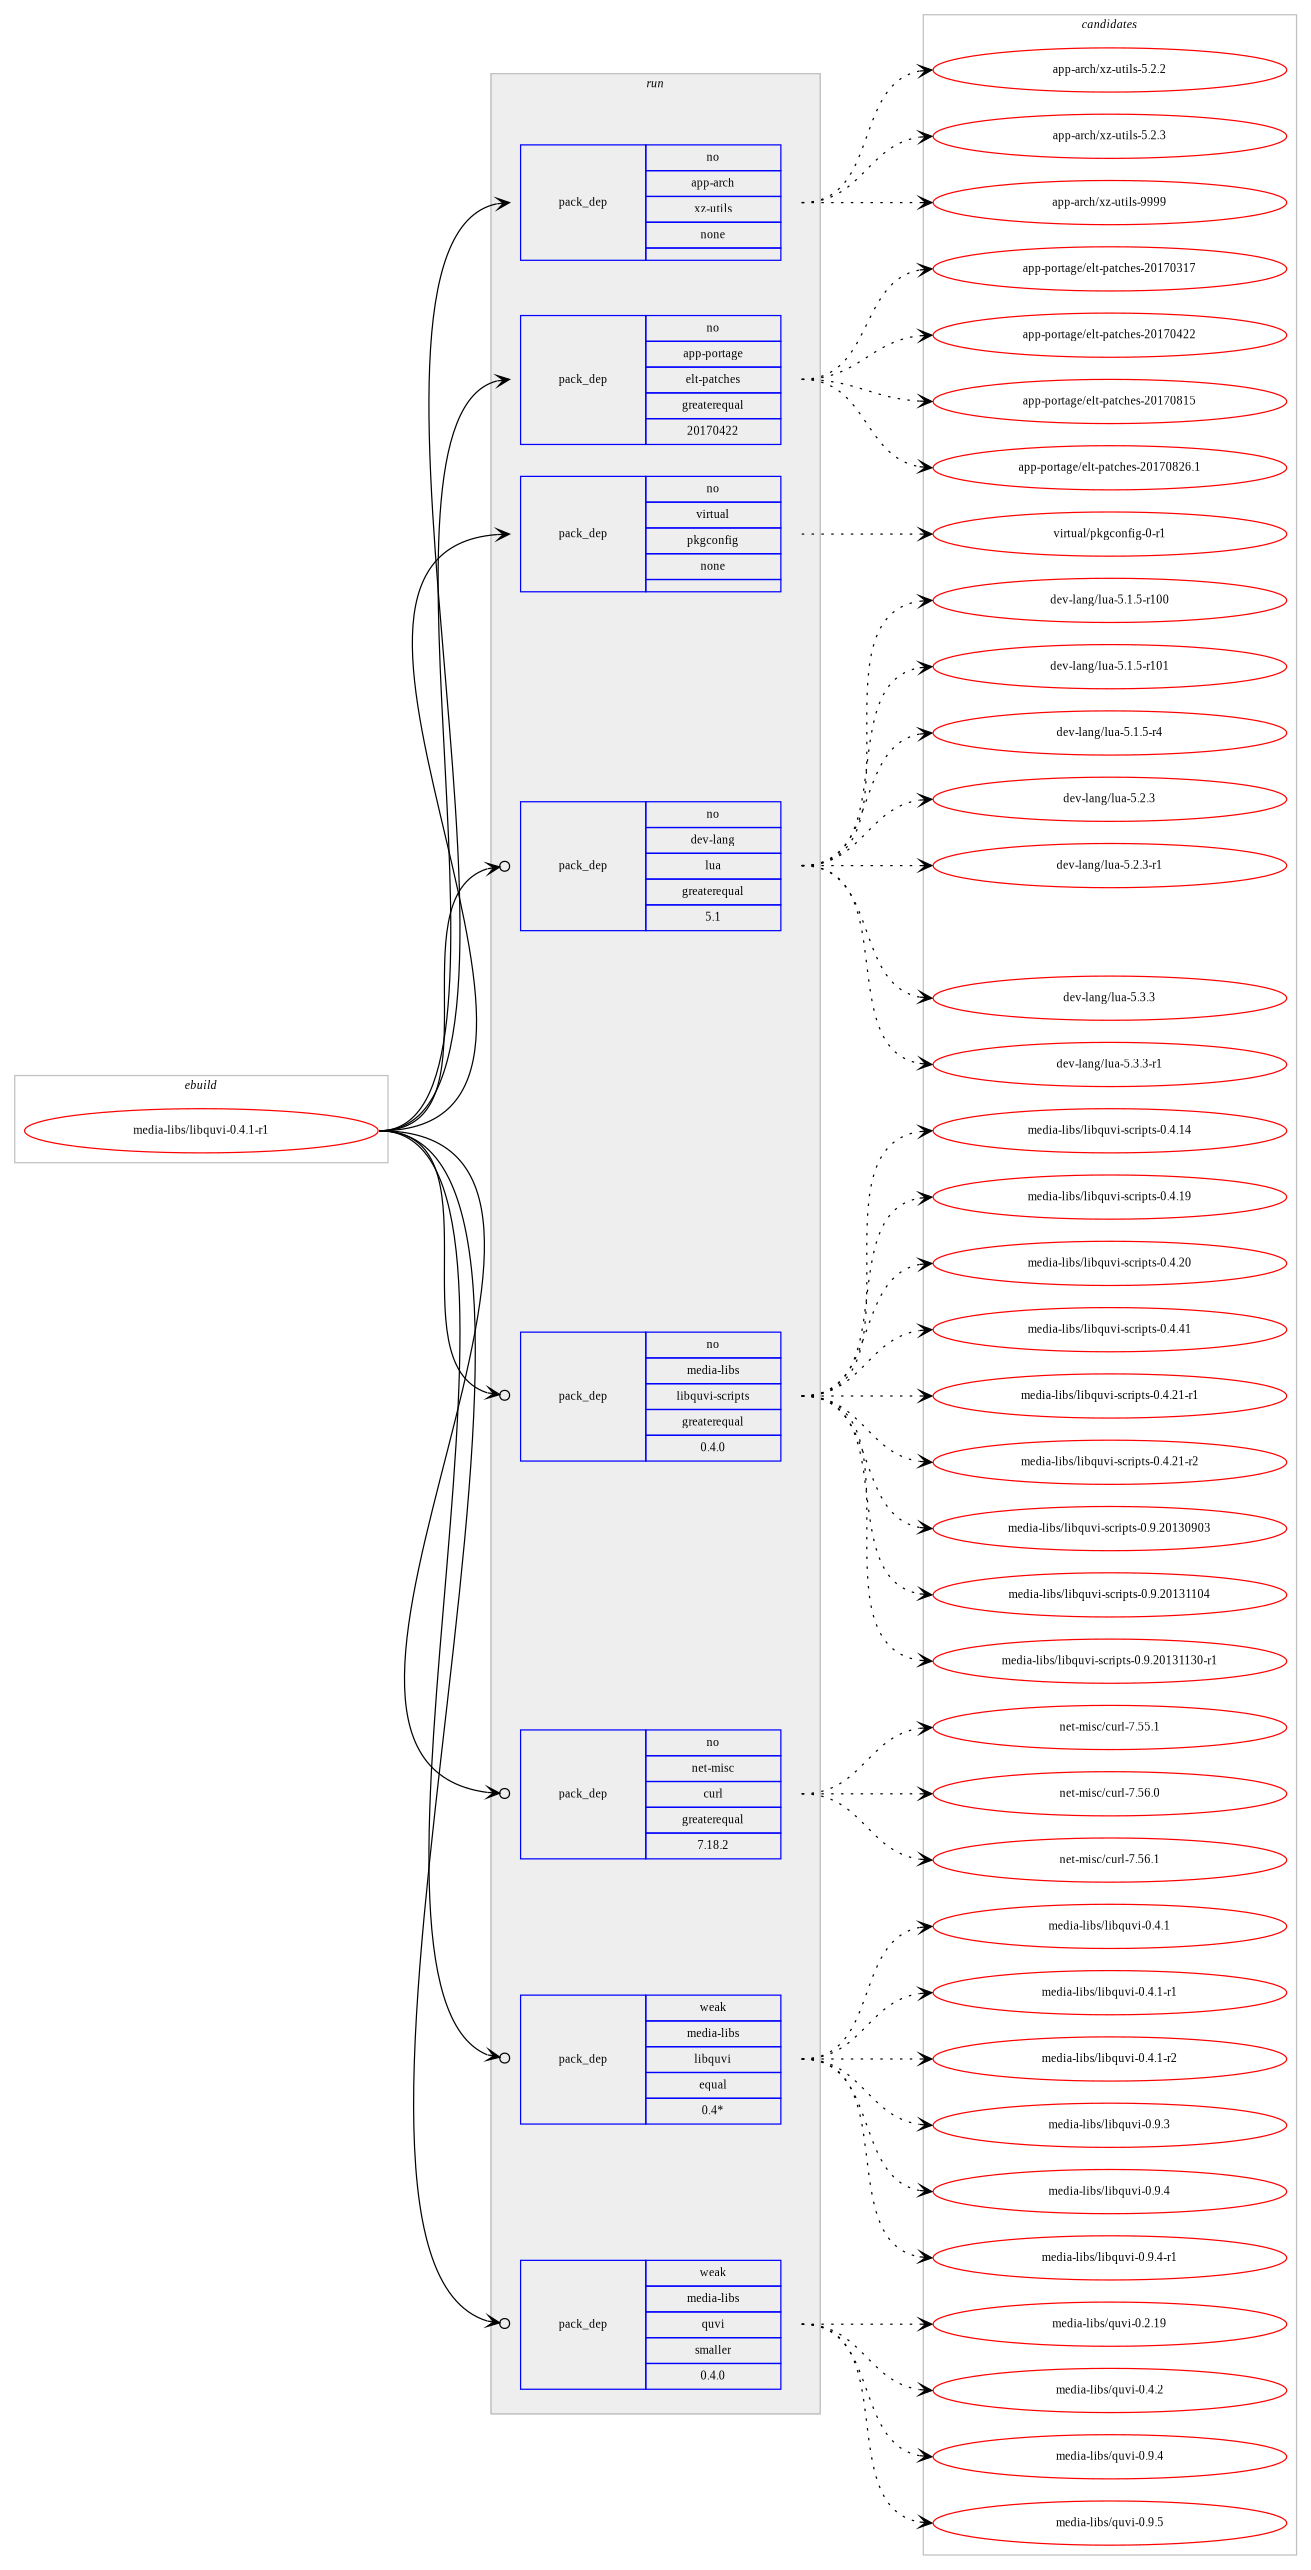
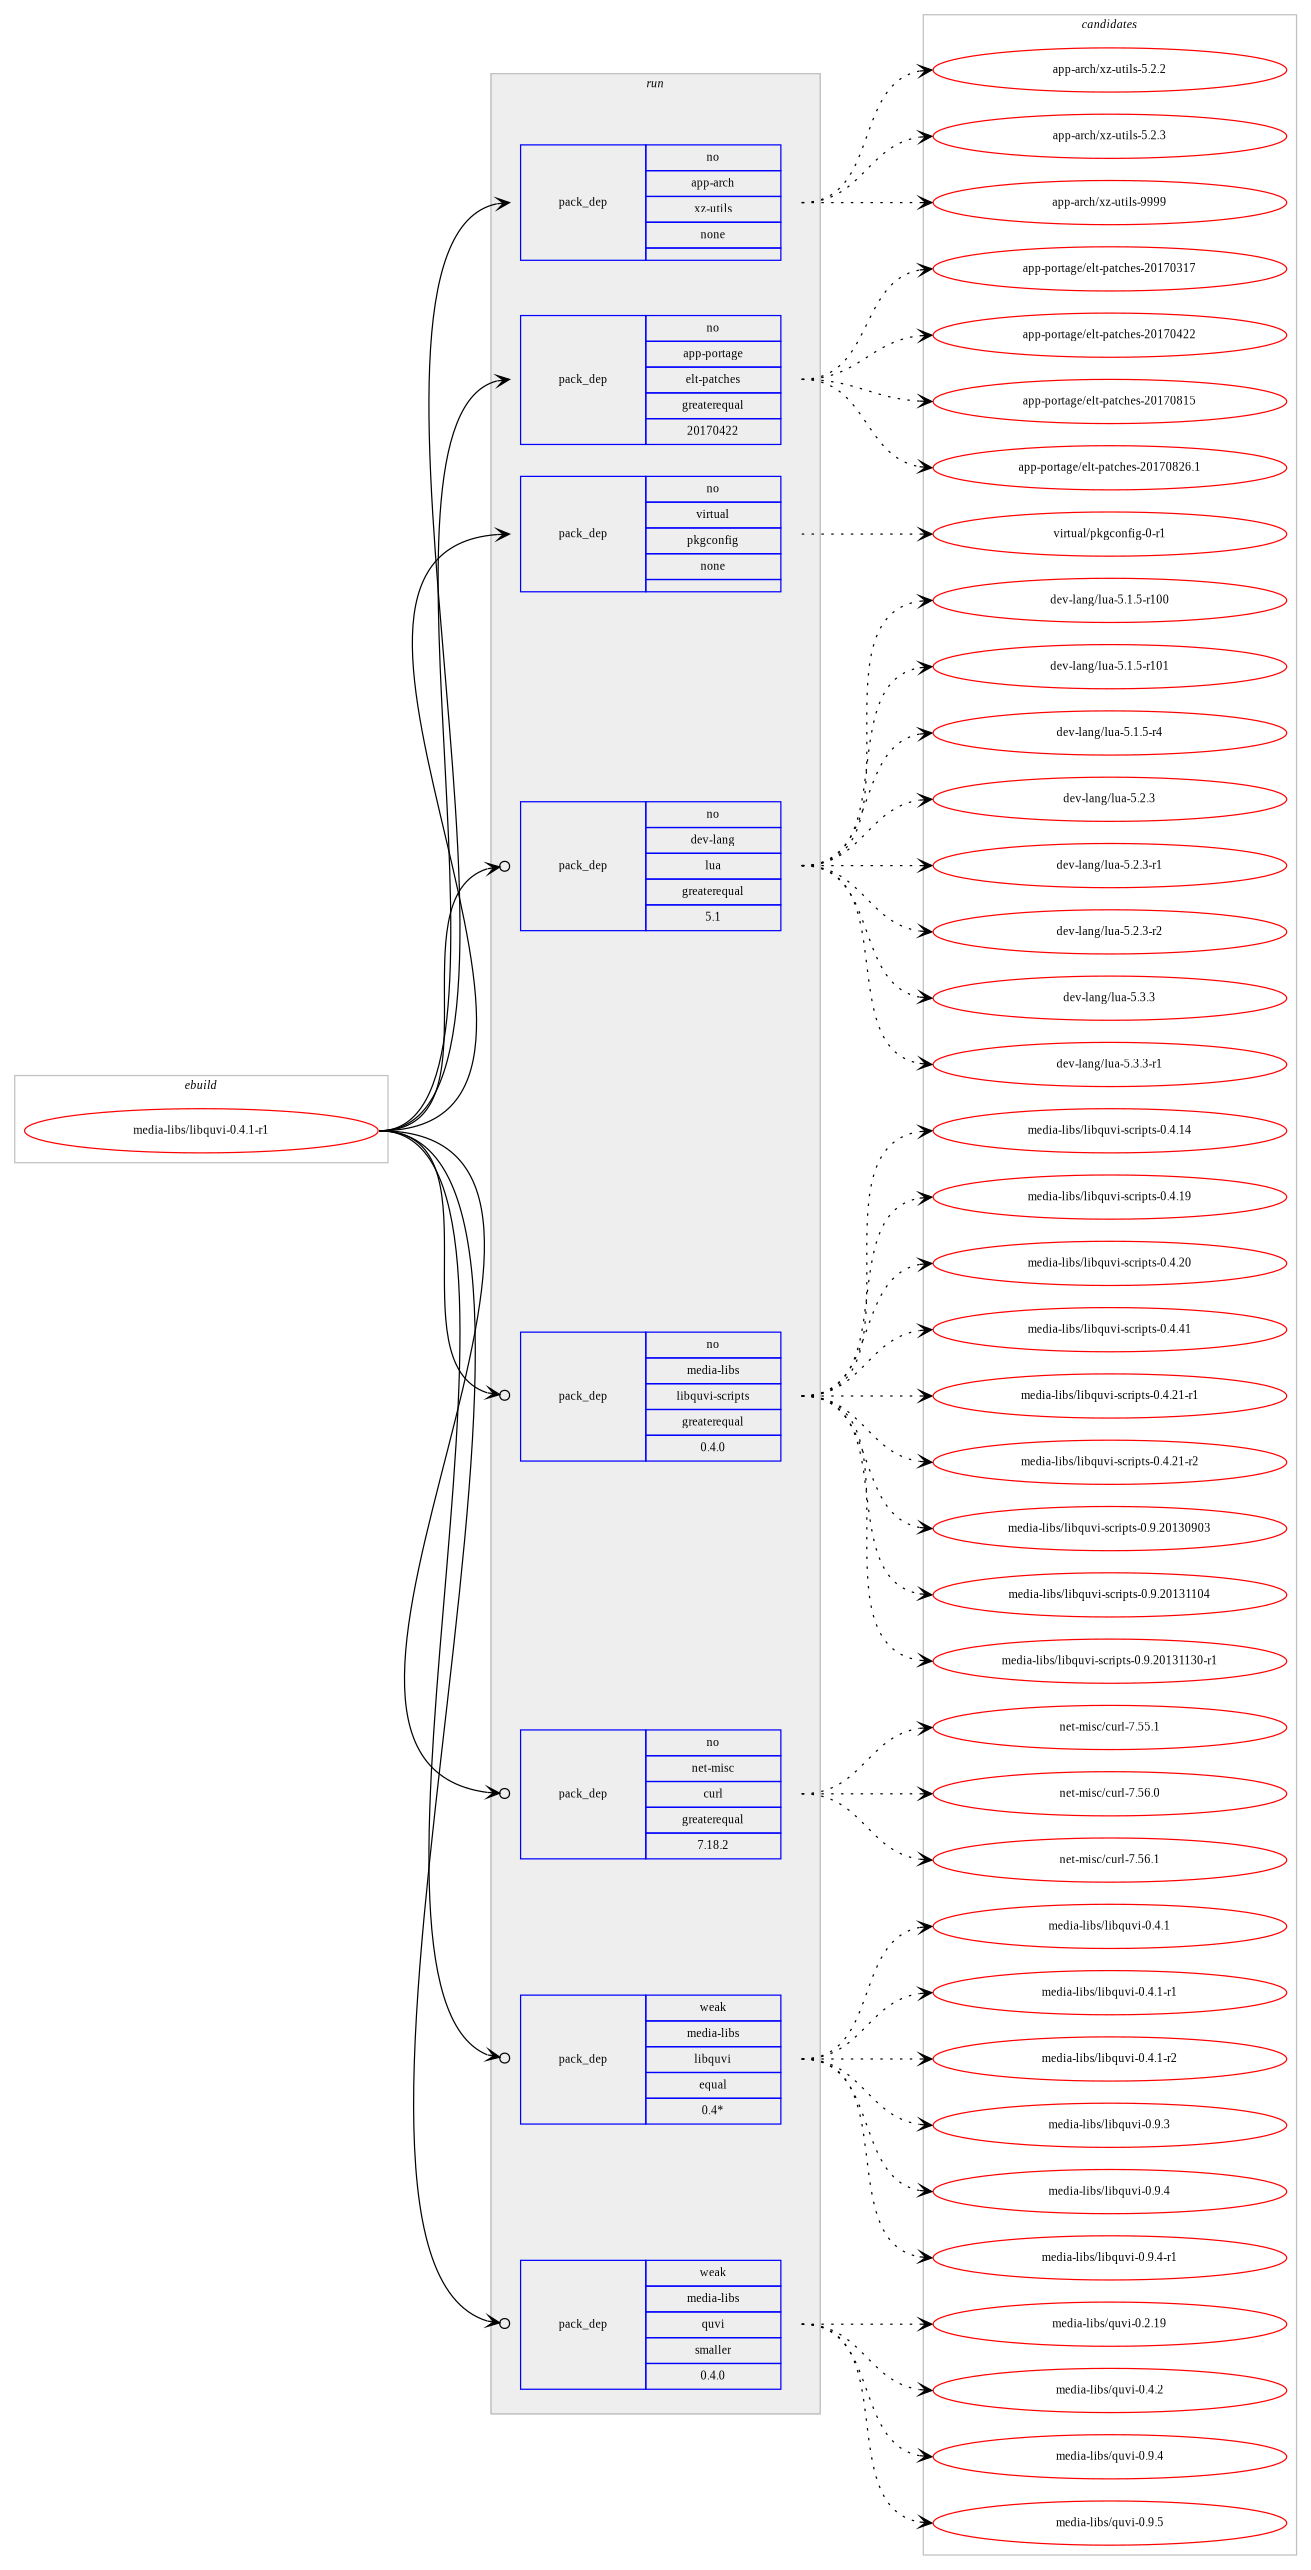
  digraph {
    compound=true
    concentrate=true
    fontname="Liberation Serif"
    fontsize=10
    newrank=true
    rankdir=LR
    ranksep=1.5
    node [color=red fontname="Liberation Serif" fontsize=10]
    edge [arrowhead=vee fontname="Liberation Serif" headport=w style=dotted tailport=e weight=100]
    n1 [label="media-libs/libquvi-0.4.1-r1" width=4]
    n2 [color=blue label=<<TABLE BORDER="0" CELLBORDER="1" CELLSPACING="0" CELLPADDING="4" WIDTH="220"><TR><TD ROWSPAN="6" CELLPADDING="30">pack_dep</TD></TR><TR><TD WIDTH="110">no</TD></TR><TR><TD>app-arch</TD></TR><TR><TD>xz-utils</TD></TR><TR><TD>none</TD></TR><TR><TD></TD></TR></TABLE>> shape=none]
    n3 [color=blue label=<<TABLE BORDER="0" CELLBORDER="1" CELLSPACING="0" CELLPADDING="4" WIDTH="220"><TR><TD ROWSPAN="6" CELLPADDING="30">pack_dep</TD></TR><TR><TD WIDTH="110">no</TD></TR><TR><TD>app-portage</TD></TR><TR><TD>elt-patches</TD></TR><TR><TD>greaterequal</TD></TR><TR><TD>20170422</TD></TR></TABLE>> shape=none]
    n4 [color=blue label=<<TABLE BORDER="0" CELLBORDER="1" CELLSPACING="0" CELLPADDING="4" WIDTH="220"><TR><TD ROWSPAN="6" CELLPADDING="30">pack_dep</TD></TR><TR><TD WIDTH="110">no</TD></TR><TR><TD>virtual</TD></TR><TR><TD>pkgconfig</TD></TR><TR><TD>none</TD></TR><TR><TD></TD></TR></TABLE>> shape=none]
    n5 [color=blue label=<<TABLE BORDER="0" CELLBORDER="1" CELLSPACING="0" CELLPADDING="4" WIDTH="220"><TR><TD ROWSPAN="6" CELLPADDING="30">pack_dep</TD></TR><TR><TD WIDTH="110">no</TD></TR><TR><TD>dev-lang</TD></TR><TR><TD>lua</TD></TR><TR><TD>greaterequal</TD></TR><TR><TD>5.1</TD></TR></TABLE>> shape=none]
    n6 [color=blue label=<<TABLE BORDER="0" CELLBORDER="1" CELLSPACING="0" CELLPADDING="4" WIDTH="220"><TR><TD ROWSPAN="6" CELLPADDING="30">pack_dep</TD></TR><TR><TD WIDTH="110">no</TD></TR><TR><TD>media-libs</TD></TR><TR><TD>libquvi-scripts</TD></TR><TR><TD>greaterequal</TD></TR><TR><TD>0.4.0</TD></TR></TABLE>> shape=none]
    n7 [color=blue label=<<TABLE BORDER="0" CELLBORDER="1" CELLSPACING="0" CELLPADDING="4" WIDTH="220"><TR><TD ROWSPAN="6" CELLPADDING="30">pack_dep</TD></TR><TR><TD WIDTH="110">no</TD></TR><TR><TD>net-misc</TD></TR><TR><TD>curl</TD></TR><TR><TD>greaterequal</TD></TR><TR><TD>7.18.2</TD></TR></TABLE>> shape=none]
    n8 [color=blue label=<<TABLE BORDER="0" CELLBORDER="1" CELLSPACING="0" CELLPADDING="4" WIDTH="220"><TR><TD ROWSPAN="6" CELLPADDING="30">pack_dep</TD></TR><TR><TD WIDTH="110">weak</TD></TR><TR><TD>media-libs</TD></TR><TR><TD>libquvi</TD></TR><TR><TD>equal</TD></TR><TR><TD>0.4*</TD></TR></TABLE>> shape=none]
    n9 [color=blue label=<<TABLE BORDER="0" CELLBORDER="1" CELLSPACING="0" CELLPADDING="4" WIDTH="220"><TR><TD ROWSPAN="6" CELLPADDING="30">pack_dep</TD></TR><TR><TD WIDTH="110">weak</TD></TR><TR><TD>media-libs</TD></TR><TR><TD>quvi</TD></TR><TR><TD>smaller</TD></TR><TR><TD>0.4.0</TD></TR></TABLE>> shape=none]
    n10 [label="app-arch/xz-utils-5.2.2" width=4]
    n11 [label="app-arch/xz-utils-5.2.3" width=4]
    n12 [label="app-arch/xz-utils-9999" width=4]
    n13 [label="app-portage/elt-patches-20170317" width=4]
    n14 [label="app-portage/elt-patches-20170422" width=4]
    n15 [label="app-portage/elt-patches-20170815" width=4]
    n16 [label="app-portage/elt-patches-20170826.1" width=4]
    n17 [label="virtual/pkgconfig-0-r1" width=4]
    n18 [label="dev-lang/lua-5.1.5-r100" width=4]
    n19 [label="dev-lang/lua-5.1.5-r101" width=4]
    n20 [label="dev-lang/lua-5.1.5-r4" width=4]
    n21 [label="dev-lang/lua-5.2.3" width=4]
    n22 [label="dev-lang/lua-5.2.3-r1" width=4]
+   n23 [label="dev-lang/lua-5.2.3-r2" width=4]
    n24 [label="dev-lang/lua-5.3.3" width=4]
    n25 [label="dev-lang/lua-5.3.3-r1" width=4]
    n26 [label="media-libs/libquvi-scripts-0.4.14" width=4]
    n27 [label="media-libs/libquvi-scripts-0.4.19" width=4]
    n28 [label="media-libs/libquvi-scripts-0.4.20" width=4]
    n29 [label="media-libs/libquvi-scripts-0.4.41" width=4]
    n30 [label="media-libs/libquvi-scripts-0.4.21-r1" width=4]
    n31 [label="media-libs/libquvi-scripts-0.4.21-r2" width=4]
    n32 [label="media-libs/libquvi-scripts-0.9.20130903" width=4]
    n33 [label="media-libs/libquvi-scripts-0.9.20131104" width=4]
    n34 [label="media-libs/libquvi-scripts-0.9.20131130-r1" width=4]
    n35 [label="net-misc/curl-7.55.1" width=4]
    n36 [label="net-misc/curl-7.56.0" width=4]
    n37 [label="net-misc/curl-7.56.1" width=4]
    n38 [label="media-libs/libquvi-0.4.1" width=4]
    n39 [label="media-libs/libquvi-0.4.1-r1" width=4]
    n40 [label="media-libs/libquvi-0.4.1-r2" width=4]
    n41 [label="media-libs/libquvi-0.9.3" width=4]
    n42 [label="media-libs/libquvi-0.9.4" width=4]
    n43 [label="media-libs/libquvi-0.9.4-r1" width=4]
    n44 [label="media-libs/quvi-0.2.19" width=4]
    n45 [label="media-libs/quvi-0.4.2" width=4]
    n46 [label="media-libs/quvi-0.9.4" width=4]
    n47 [label="media-libs/quvi-0.9.5" width=4]
    subgraph cluster_1 {
      color=gray
      label=<<i>ebuild</i>>
      rank=same
      n1
    }
    subgraph cluster_2 {
      color=gray
      label=<<i>dependencies</i>>
      subgraph cluster_3 {
        color=gray
        fillcolor="#eeeeee"
        label=<<i>compile</i>>
        style=filled
        subgraph sub_4 {
          color=gray
          fillcolor="#eeeeee"
          label=<<i>compile</i>>
          style=filled
          n2
        }
        subgraph sub_5 {
          color=gray
          fillcolor="#eeeeee"
          label=<<i>compile</i>>
          style=filled
          n3
        }
        subgraph sub_6 {
          color=gray
          fillcolor="#eeeeee"
          label=<<i>compile</i>>
          style=filled
          n4
        }
      }
      subgraph cluster_7 {
        color=gray
        fillcolor="#eeeeee"
        label=<<i>compile and run</i>>
        style=filled
        subgraph sub_8 {
          color=gray
          fillcolor="#eeeeee"
          label=<<i>compile and run</i>>
          style=filled
          n5
        }
        subgraph sub_9 {
          color=gray
          fillcolor="#eeeeee"
          label=<<i>compile and run</i>>
          style=filled
          n6
        }
        subgraph sub_10 {
          color=gray
          fillcolor="#eeeeee"
          label=<<i>compile and run</i>>
          style=filled
          n7
        }
        subgraph sub_11 {
          color=gray
          fillcolor="#eeeeee"
          label=<<i>compile and run</i>>
          style=filled
          n8
        }
        subgraph sub_12 {
          color=gray
          fillcolor="#eeeeee"
          label=<<i>compile and run</i>>
          style=filled
          n9
        }
      }
      subgraph cluster_13 {
        color=gray
        fillcolor="#eeeeee"
        label=<<i>run</i>>
        style=filled
      }
    }
    subgraph cluster_14 {
      color=gray
      label=<<i>candidates</i>>
      rank=same
      subgraph sub_15 {
        color=black
        label=<<i>candidates</i>>
        nodesep=1
        rank=same
        n10
        n11
        n12
      }
      subgraph sub_16 {
        color=black
        label=<<i>candidates</i>>
        nodesep=1
        rank=same
        n13
        n14
        n15
        n16
      }
      subgraph sub_17 {
        color=black
        label=<<i>candidates</i>>
        nodesep=1
        rank=same
        n17
      }
      subgraph sub_18 {
        color=black
        label=<<i>candidates</i>>
        nodesep=1
        rank=same
        n18
        n19
        n20
        n21
        n22
+       n23
        n24
        n25
      }
      subgraph sub_19 {
        color=black
        label=<<i>candidates</i>>
        nodesep=1
        rank=same
        n26
        n27
        n28
        n29
        n30
        n31
        n32
        n33
        n34
      }
      subgraph sub_20 {
        color=black
        label=<<i>candidates</i>>
        nodesep=1
        rank=same
        n35
        n36
        n37
      }
      subgraph sub_21 {
        color=black
        label=<<i>candidates</i>>
        nodesep=1
        rank=same
        n38
        n39
        n40
        n41
        n42
        n43
      }
      subgraph sub_22 {
        color=black
        label=<<i>candidates</i>>
        nodesep=1
        rank=same
        n44
        n45
        n46
        n47
      }
    }
    n1 -> n2 [style=solid weight=20]
    n1 -> n3 [style=solid weight=20]
    n1 -> n4 [style=solid weight=20]
    n1 -> n5 [arrowhead=odotvee style=solid weight=20]
    n1 -> n6 [arrowhead=odotvee style=solid weight=20]
    n1 -> n7 [arrowhead=odotvee style=solid weight=20]
    n1 -> n8 [arrowhead=odotvee style=solid weight=20]
    n1 -> n9 [arrowhead=odotvee style=solid weight=20]
    n2 -> n10
    n2 -> n11
    n2 -> n12
    n3 -> n13
    n3 -> n14
    n3 -> n15
    n3 -> n16
    n4 -> n17
    n5 -> n18
    n5 -> n19
    n5 -> n20
    n5 -> n21
    n5 -> n22
+   n5 -> n23
    n5 -> n24
    n5 -> n25
    n6 -> n26
    n6 -> n27
    n6 -> n28
    n6 -> n29
    n6 -> n30
    n6 -> n31
    n6 -> n32
    n6 -> n33
    n6 -> n34
    n7 -> n35
    n7 -> n36
    n7 -> n37
    n8 -> n38
    n8 -> n39
    n8 -> n40
    n8 -> n41
    n8 -> n42
    n8 -> n43
    n9 -> n44
    n9 -> n45
    n9 -> n46
    n9 -> n47
  }
